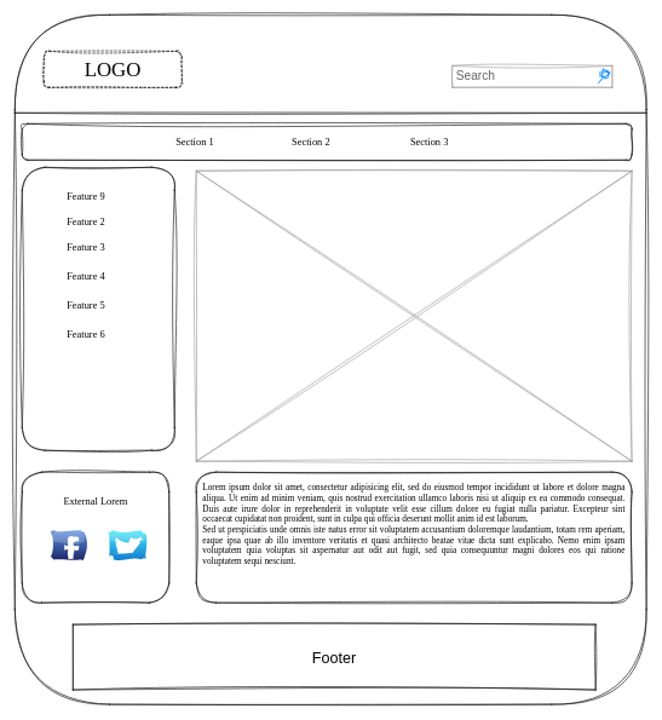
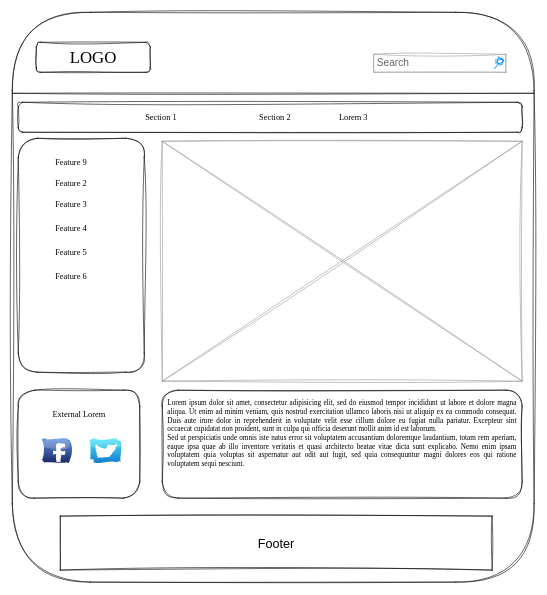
  <mxCell id="0" />
  <mxCell id="1" parent="0" />
  <mxCell id="2" value="" style="whiteSpace=wrap;html=1;rounded=1;shadow=0;labelBackgroundColor=none;strokeColor=#000000;strokeWidth=1;fillColor=none;fontFamily=Verdana;fontSize=12;fontColor=#000000;align=center;comic=1;glass=0;sketch=1;curveFitting=1;jiggle=2;" vertex="1" parent="1"><mxGeometry x="20" y="20" width="870" height="950" as="geometry" /></mxCell>
- <mxCell id="3" value="LOGO" style="whiteSpace=wrap;html=1;rounded=1;shadow=0;labelBackgroundColor=none;strokeWidth=1;fontFamily=Verdana;fontSize=28;align=center;comic=1;sketch=1;curveFitting=1;jiggle=2;dashed=1;" vertex="1" parent="1"><mxGeometry x="60" y="70" width="190" height="50" as="geometry" /></mxCell>
+ <mxCell id="3" value="LOGO" style="whiteSpace=wrap;html=1;rounded=1;shadow=0;labelBackgroundColor=none;strokeWidth=1;fontFamily=Verdana;fontSize=28;align=center;comic=1;sketch=1;curveFitting=1;jiggle=2;" vertex="1" parent="1"><mxGeometry x="60" y="70" width="190" height="50" as="geometry" /></mxCell>
  <mxCell id="4" value="Search" style="strokeWidth=1;shadow=0;dashed=0;align=center;html=1;shape=mxgraph.mockup.forms.searchBox;strokeColor=#999999;mainText=;strokeColor2=#008cff;fontColor=#666666;fontSize=17;align=left;spacingLeft=3;rounded=1;labelBackgroundColor=none;comic=1;sketch=1;curveFitting=1;jiggle=2;" vertex="1" parent="1"><mxGeometry x="623" y="90" width="220" height="30" as="geometry" /></mxCell>
  <mxCell id="5" value="" style="line;strokeWidth=1;html=1;rounded=1;shadow=0;labelBackgroundColor=none;fillColor=none;fontFamily=Verdana;fontSize=14;fontColor=#000000;align=center;comic=1;sketch=1;curveFitting=1;jiggle=2;" vertex="1" parent="1"><mxGeometry x="20" y="150" width="870" height="10" as="geometry" /></mxCell>
  <mxCell id="6" value="" style="whiteSpace=wrap;html=1;rounded=1;shadow=0;labelBackgroundColor=none;strokeWidth=1;fillColor=none;fontFamily=Verdana;fontSize=12;align=center;comic=1;sketch=1;curveFitting=1;jiggle=2;" vertex="1" parent="1"><mxGeometry x="30" y="170" width="840" height="50" as="geometry" /></mxCell>
  <mxCell id="7" value="Section 1" style="text;html=1;points=[];align=left;verticalAlign=top;spacingTop=-4;fontSize=14;fontFamily=Verdana;rounded=1;sketch=1;curveFitting=1;jiggle=2;" vertex="1" parent="1"><mxGeometry x="240" y="185" width="60" height="20" as="geometry" /></mxCell>
- <mxCell id="8" value="Section 2" style="text;html=1;points=[];align=left;verticalAlign=top;spacingTop=-4;fontSize=14;fontFamily=Verdana;rounded=1;sketch=1;curveFitting=1;jiggle=2;" vertex="1" parent="1"><mxGeometry x="400" y="185" width="60" height="20" as="geometry" /></mxCell>
- <mxCell id="9" value="Section 3" style="text;html=1;points=[];align=left;verticalAlign=top;spacingTop=-4;fontSize=14;fontFamily=Verdana;rounded=1;sketch=1;curveFitting=1;jiggle=2;" vertex="1" parent="1"><mxGeometry x="563" y="185" width="60" height="20" as="geometry" /></mxCell>
+ <mxCell id="8" value="Section 2" style="text;html=1;points=[];align=left;verticalAlign=top;spacingTop=-4;fontSize=14;fontFamily=Verdana;rounded=1;sketch=1;curveFitting=1;jiggle=2;" vertex="1" parent="1"><mxGeometry x="430" y="185" width="60" height="20" as="geometry" /></mxCell>
+ <mxCell id="9" value="Lorem 3" style="text;html=1;points=[];align=left;verticalAlign=top;spacingTop=-4;fontSize=14;fontFamily=Verdana;rounded=1;sketch=1;curveFitting=1;jiggle=2;" vertex="1" parent="1"><mxGeometry x="563" y="185" width="60" height="20" as="geometry" /></mxCell>
  <mxCell id="10" value="&lt;div style=&quot;text-align: justify&quot;&gt;&lt;span&gt;Lorem ipsum dolor sit amet, consectetur adipisicing elit, sed do eiusmod tempor incididunt ut labore et dolore magna aliqua. Ut enim ad minim veniam, quis nostrud exercitation ullamco laboris nisi ut aliquip ex ea commodo consequat. Duis aute irure dolor in reprehenderit in voluptate velit esse cillum dolore eu fugiat nulla pariatur. Excepteur sint occaecat cupidatat non proident, sunt in culpa qui officia deserunt mollit anim id est laborum.&lt;/span&gt;&lt;/div&gt;&lt;div style=&quot;text-align: justify&quot;&gt;&lt;span&gt;Sed ut perspiciatis unde omnis iste natus error sit voluptatem accusantium doloremque laudantium, totam rem aperiam, eaque ipsa quae ab illo inventore veritatis et quasi architecto beatae vitae dicta sunt explicabo. Nemo enim ipsam voluptatem quia voluptas sit aspernatur aut odit aut fugit, sed quia consequuntur magni dolores eos qui ratione voluptatem sequi nesciunt.&amp;nbsp;&lt;/span&gt;&lt;/div&gt;" style="whiteSpace=wrap;html=1;rounded=1;shadow=0;labelBackgroundColor=none;strokeWidth=1;fillColor=none;fontFamily=Verdana;fontSize=12;align=center;verticalAlign=top;spacing=10;comic=1;sketch=1;curveFitting=1;jiggle=2;" vertex="1" parent="1"><mxGeometry x="270" y="650" width="600" height="180" as="geometry" /></mxCell>
  <mxCell id="11" value="" style="verticalLabelPosition=bottom;shadow=0;dashed=0;align=center;html=1;verticalAlign=top;strokeWidth=1;shape=mxgraph.mockup.graphics.simpleIcon;strokeColor=#999999;rounded=1;labelBackgroundColor=none;fontFamily=Verdana;fontSize=14;fontColor=#000000;comic=1;sketch=1;curveFitting=1;jiggle=2;" vertex="1" parent="1"><mxGeometry x="270" y="235" width="600" height="400" as="geometry" /></mxCell>
  <mxCell id="12" value="" style="whiteSpace=wrap;html=1;rounded=1;shadow=0;labelBackgroundColor=none;strokeWidth=1;fillColor=none;fontFamily=Verdana;fontSize=12;align=center;comic=1;sketch=1;curveFitting=1;jiggle=2;" vertex="1" parent="1"><mxGeometry x="30" y="230" width="210" height="390" as="geometry" /></mxCell>
  <mxCell id="13" value="" style="whiteSpace=wrap;html=1;rounded=1;shadow=0;labelBackgroundColor=none;strokeWidth=1;fillColor=none;fontFamily=Verdana;fontSize=12;align=center;comic=1;sketch=1;curveFitting=1;jiggle=2;" vertex="1" parent="1"><mxGeometry x="30" y="650" width="202.5" height="180" as="geometry" /></mxCell>
  <mxCell id="14" value="External Lorem" style="text;html=1;points=[];align=center;verticalAlign=top;spacingTop=-4;fontSize=14;fontFamily=Verdana;rounded=1;sketch=1;curveFitting=1;jiggle=2;" vertex="1" parent="1"><mxGeometry x="46.25" y="680" width="170" height="20" as="geometry" /></mxCell>
  <mxCell id="15" value="Feature 9" style="text;html=1;points=[];align=left;verticalAlign=top;spacingTop=-4;fontSize=14;fontFamily=Verdana;rounded=1;sketch=1;curveFitting=1;jiggle=2;" vertex="1" parent="1"><mxGeometry x="90" y="260" width="170" height="20" as="geometry" /></mxCell>
  <mxCell id="16" value="Feature 2" style="text;html=1;points=[];align=left;verticalAlign=top;spacingTop=-4;fontSize=14;fontFamily=Verdana;rounded=1;sketch=1;curveFitting=1;jiggle=2;" vertex="1" parent="1"><mxGeometry x="90" y="295" width="170" height="20" as="geometry" /></mxCell>
  <mxCell id="17" value="Feature 3" style="text;html=1;points=[];align=left;verticalAlign=top;spacingTop=-4;fontSize=14;fontFamily=Verdana;rounded=1;sketch=1;curveFitting=1;jiggle=2;" vertex="1" parent="1"><mxGeometry x="90" y="330" width="170" height="20" as="geometry" /></mxCell>
  <mxCell id="18" value="Feature 4" style="text;html=1;points=[];align=left;verticalAlign=top;spacingTop=-4;fontSize=14;fontFamily=Verdana;rounded=1;sketch=1;curveFitting=1;jiggle=2;" vertex="1" parent="1"><mxGeometry x="90" y="370" width="170" height="20" as="geometry" /></mxCell>
  <mxCell id="19" value="Feature 5" style="text;html=1;points=[];align=left;verticalAlign=top;spacingTop=-4;fontSize=14;fontFamily=Verdana;rounded=1;sketch=1;curveFitting=1;jiggle=2;" vertex="1" parent="1"><mxGeometry x="90" y="410" width="170" height="20" as="geometry" /></mxCell>
  <mxCell id="20" value="Feature 6" style="text;html=1;points=[];align=left;verticalAlign=top;spacingTop=-4;fontSize=14;fontFamily=Verdana;rounded=1;sketch=1;curveFitting=1;jiggle=2;" vertex="1" parent="1"><mxGeometry x="90" y="450" width="170" height="20" as="geometry" /></mxCell>
  <mxCell id="21" value="" style="dashed=0;outlineConnect=0;html=1;align=center;labelPosition=center;verticalLabelPosition=bottom;verticalAlign=top;shape=mxgraph.webicons.facebook;fillColor=#6294E4;gradientColor=#1A2665;sketch=1;hachureGap=4;jiggle=2;curveFitting=1;fontFamily=Architects Daughter;fontSource=https%3A%2F%2Ffonts.googleapis.com%2Fcss%3Ffamily%3DArchitects%2BDaughter;" vertex="1" parent="1"><mxGeometry x="70" y="730" width="46.2" height="40" as="geometry" /></mxCell>
  <mxCell id="22" value="" style="dashed=0;outlineConnect=0;html=1;align=center;labelPosition=center;verticalLabelPosition=bottom;verticalAlign=top;shape=mxgraph.webicons.twitter;fillColor=#49EAF7;gradientColor=#137BD0;sketch=1;hachureGap=4;jiggle=2;curveFitting=1;fontFamily=Architects Daughter;fontSource=https%3A%2F%2Ffonts.googleapis.com%2Fcss%3Ffamily%3DArchitects%2BDaughter;" vertex="1" parent="1"><mxGeometry x="150" y="730" width="50" height="40" as="geometry" /></mxCell>
  <mxCell id="23" value="&lt;font style=&quot;font-size: 21px;&quot; face=&quot;Helvetica&quot;&gt;Footer&lt;/font&gt;" style="whiteSpace=wrap;html=1;sketch=1;hachureGap=4;jiggle=2;curveFitting=1;fontFamily=Architects Daughter;fontSource=https%3A%2F%2Ffonts.googleapis.com%2Fcss%3Ffamily%3DArchitects%2BDaughter;labelBackgroundColor=default;rounded=0;" vertex="1" parent="1"><mxGeometry x="100" y="860" width="720" height="90" as="geometry" /></mxCell>
